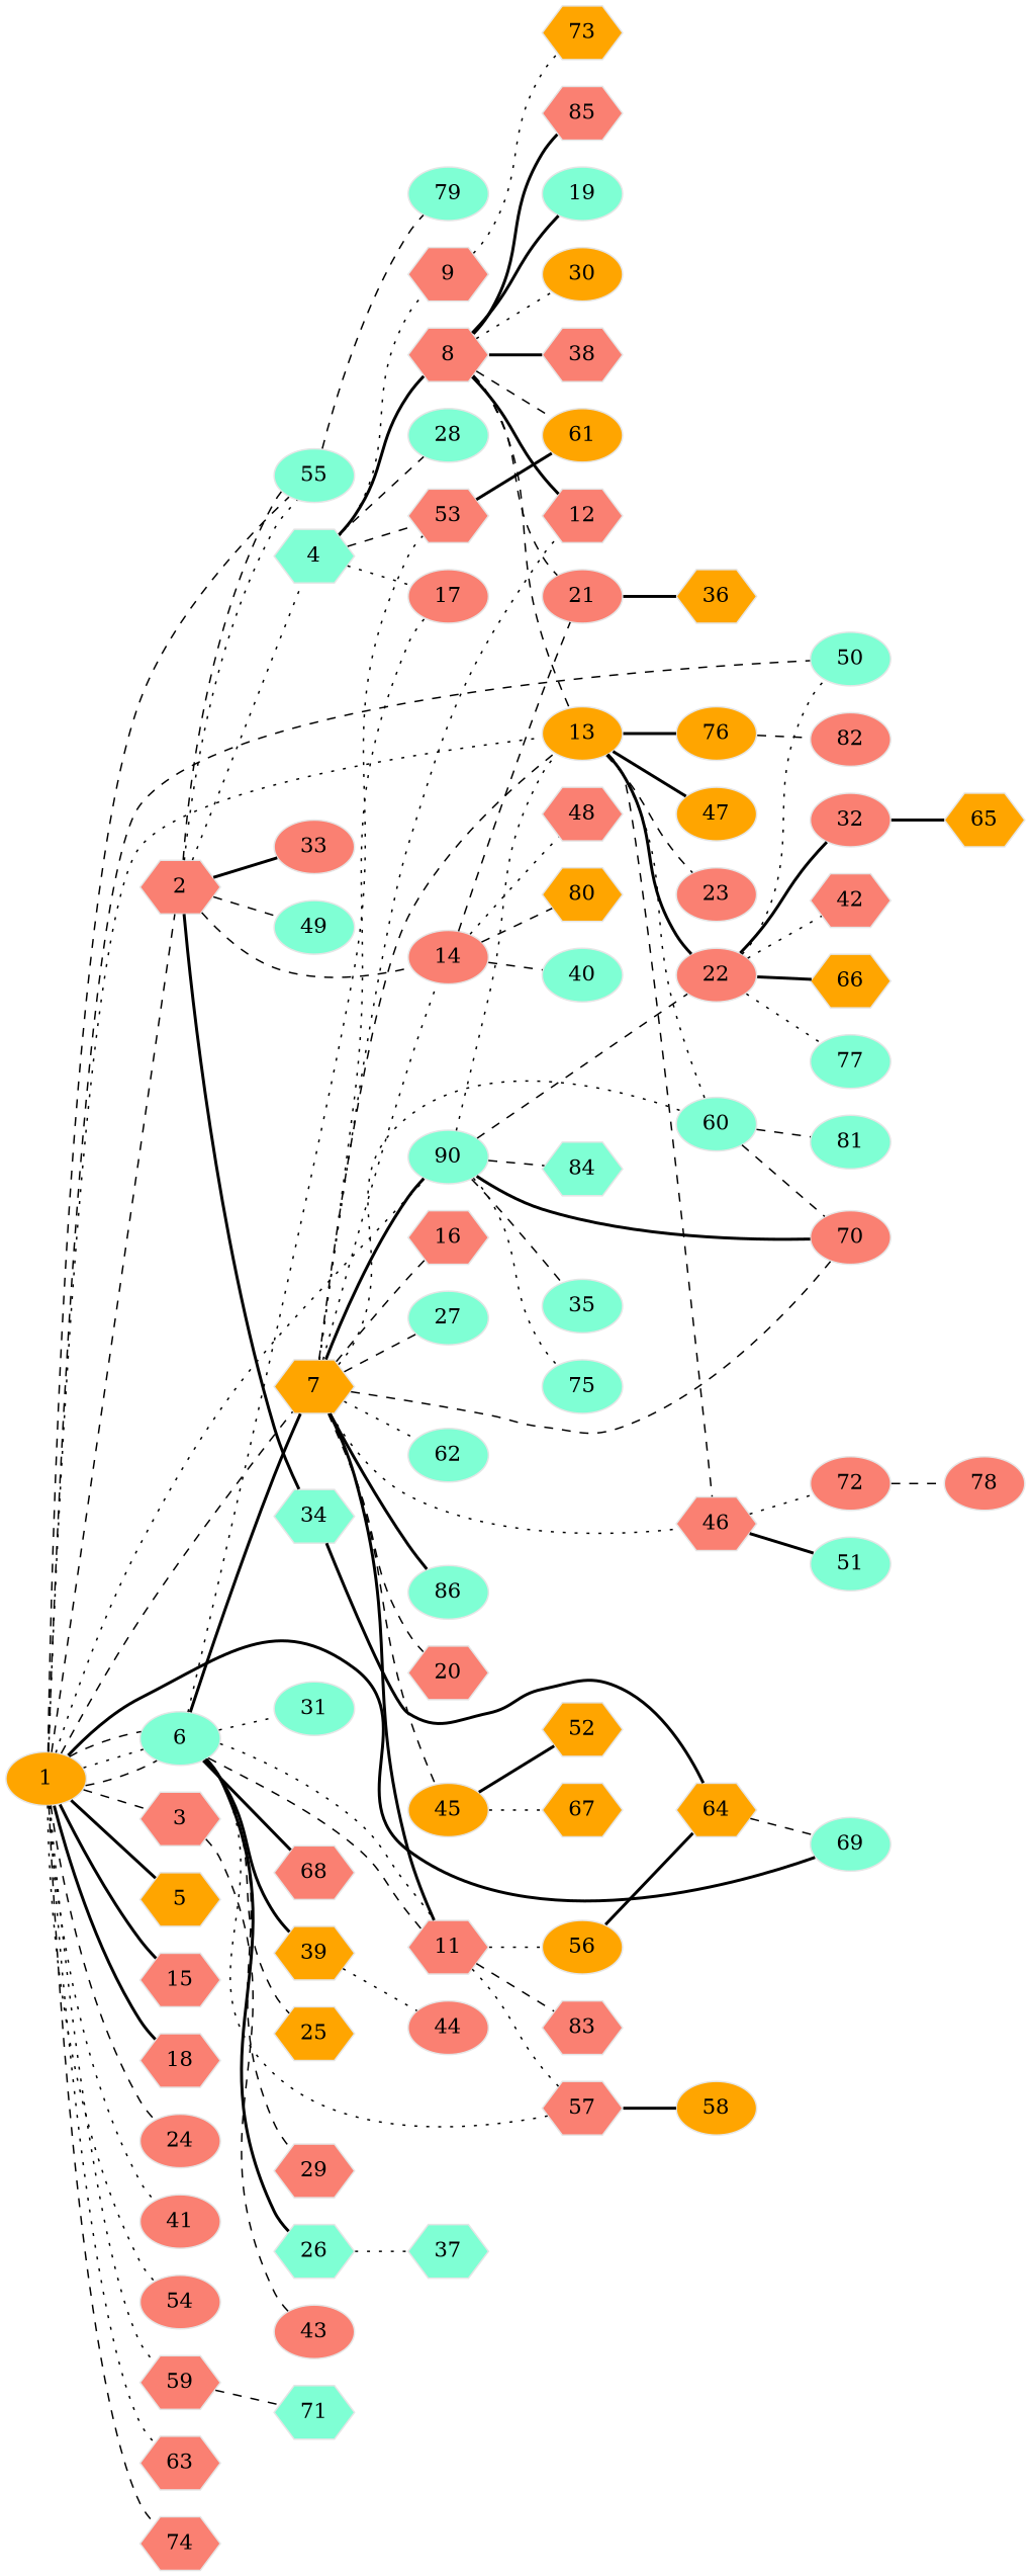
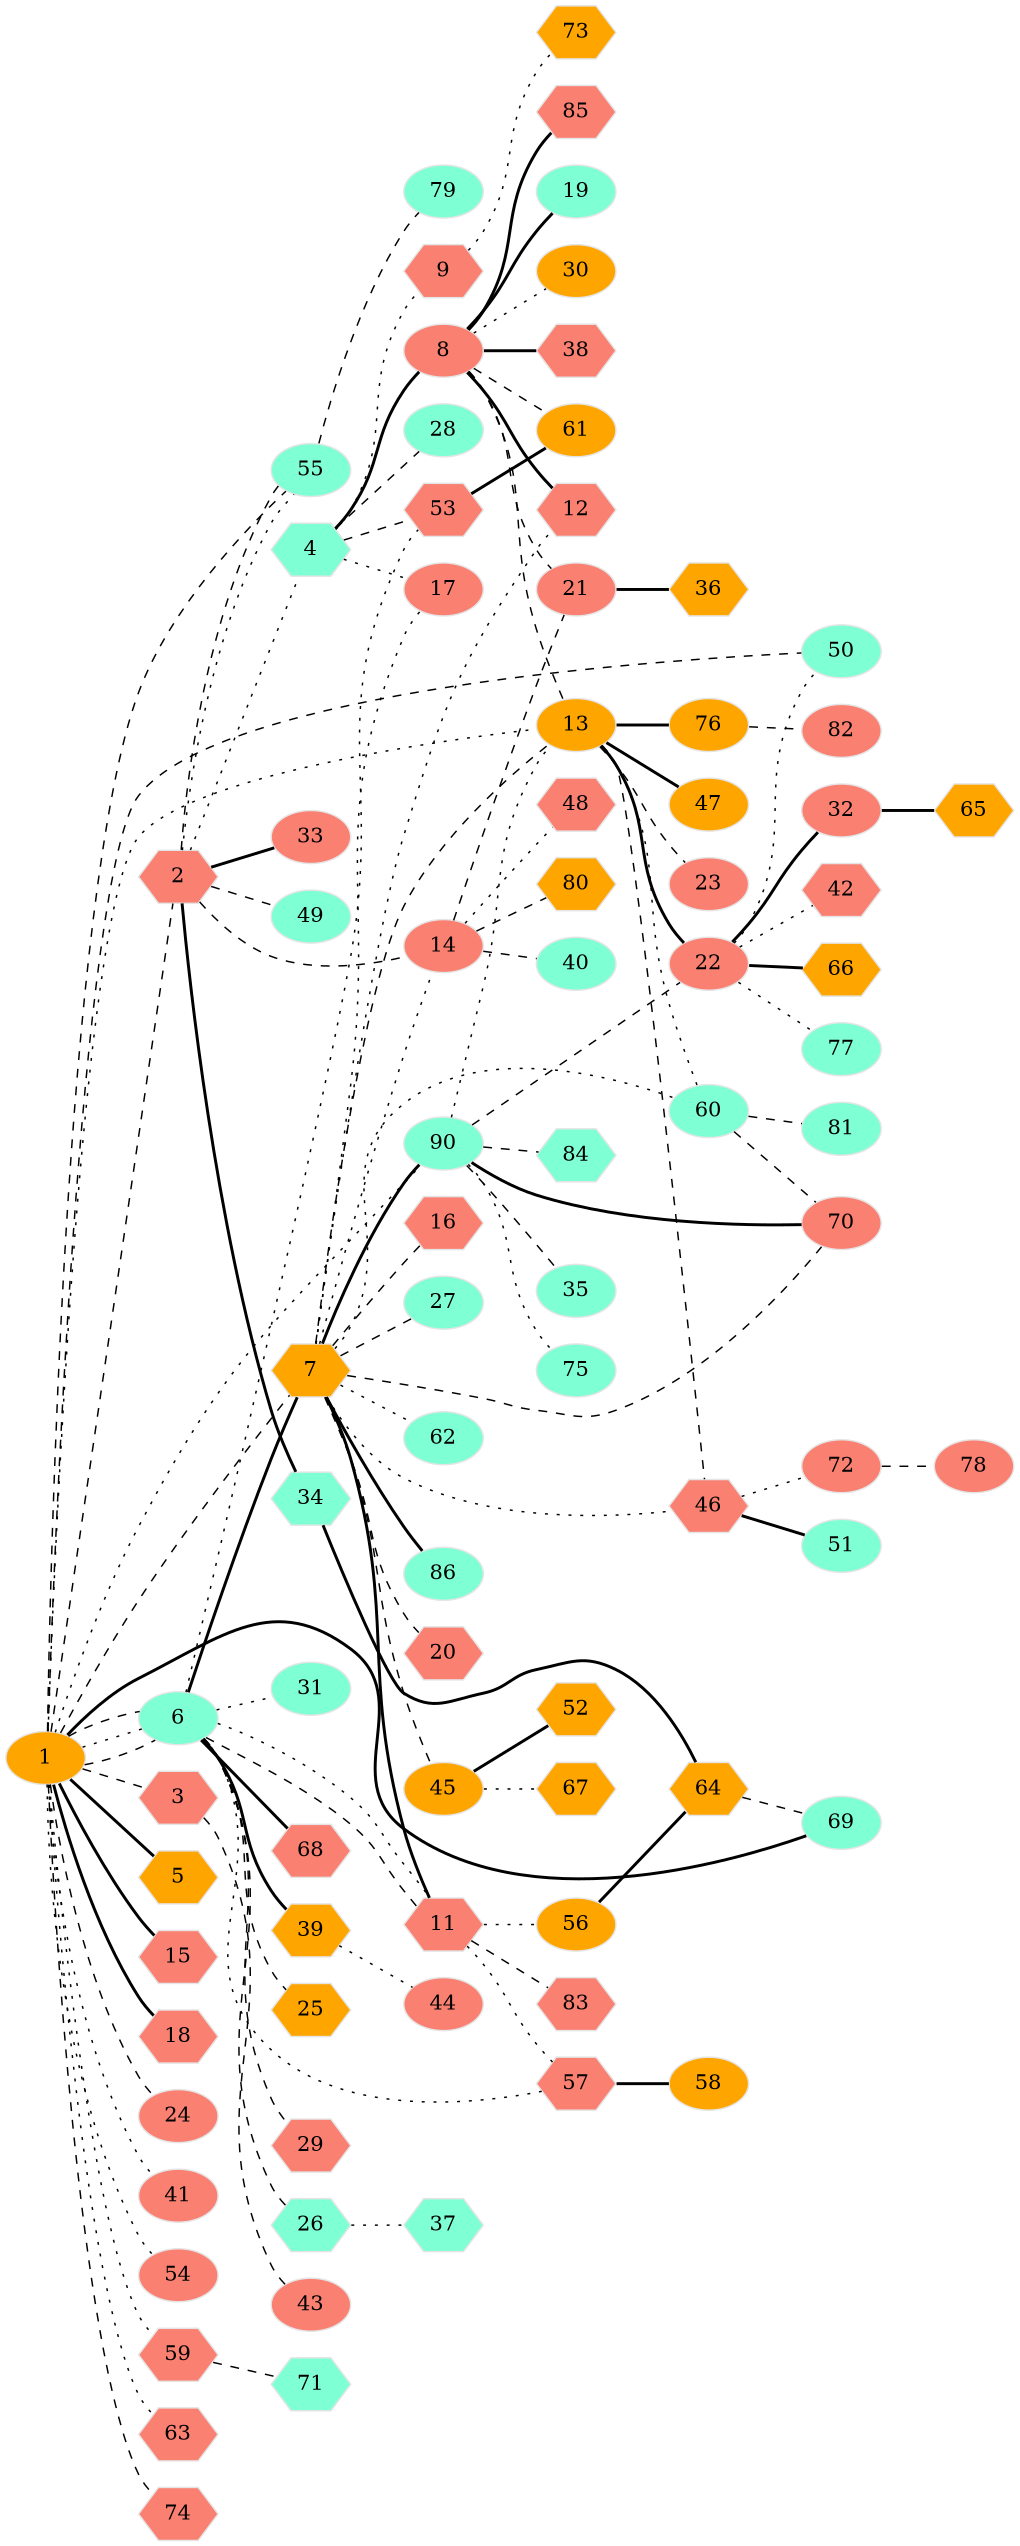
  graph {
    rankdir=LR
    node [color=gray90 fillcolor=salmon shape=ellipse style=filled]
    edge [style=dashed]
    1 [fillcolor=orange]
    2 [shape=hexagon]
    3 [shape=hexagon]
    5 [fillcolor=orange shape=hexagon]
    6 [fillcolor=aquamarine]
    7 [fillcolor=orange shape=hexagon]
    n7 [fillcolor=aquamarine label=90]
    13 [fillcolor=orange]
    15 [shape=hexagon]
    18 [shape=hexagon]
    24
    41
    50 [fillcolor=aquamarine]
    54
    55 [fillcolor=aquamarine]
    59 [shape=hexagon]
    63 [shape=hexagon]
    69 [fillcolor=aquamarine]
    74 [shape=hexagon]
    4 [fillcolor=aquamarine shape=hexagon]
    14
    33
    34 [fillcolor=aquamarine shape=hexagon]
    49 [fillcolor=aquamarine]
    43
    53 [shape=hexagon]
    11 [shape=hexagon]
    25 [fillcolor=orange shape=hexagon]
    26 [fillcolor=aquamarine shape=hexagon]
    29 [shape=hexagon]
    31 [fillcolor=aquamarine]
    39 [fillcolor=orange shape=hexagon]
    57 [shape=hexagon]
    68 [shape=hexagon]
    17
    12 [shape=hexagon]
    16 [shape=hexagon]
    20 [shape=hexagon]
    27 [fillcolor=aquamarine]
    45 [fillcolor=orange]
    46 [shape=hexagon]
    60 [fillcolor=aquamarine]
    62 [fillcolor=aquamarine]
    70
    86 [fillcolor=aquamarine]
    22
    35 [fillcolor=aquamarine]
    75 [fillcolor=aquamarine]
    84 [fillcolor=aquamarine shape=hexagon]
    23
    47 [fillcolor=orange]
    76 [fillcolor=orange]
    79 [fillcolor=aquamarine]
    71 [fillcolor=aquamarine shape=hexagon]
-   8 [shape=hexagon]
+   8
    9 [shape=hexagon]
    28 [fillcolor=aquamarine]
    21
    40 [fillcolor=aquamarine]
    48 [shape=hexagon]
    80 [fillcolor=orange shape=hexagon]
    64 [fillcolor=orange shape=hexagon]
    19 [fillcolor=aquamarine]
    30 [fillcolor=orange]
    38 [shape=hexagon]
    61 [fillcolor=orange]
    85 [shape=hexagon]
    73 [fillcolor=orange shape=hexagon]
    56 [fillcolor=orange]
    83 [shape=hexagon]
    37 [fillcolor=aquamarine shape=hexagon]
    44
    58 [fillcolor=orange]
    52 [fillcolor=orange shape=hexagon]
    67 [fillcolor=orange shape=hexagon]
    51 [fillcolor=aquamarine]
    72
    81 [fillcolor=aquamarine]
    36 [fillcolor=orange shape=hexagon]
    32
    42 [shape=hexagon]
    66 [fillcolor=orange shape=hexagon]
    77 [fillcolor=aquamarine]
    82
    65 [fillcolor=orange shape=hexagon]
    78
    1 -- 2
    1 -- 3
    1 -- 5 [style=bold]
    1 -- 6
    1 -- 6 [style=dotted]
    1 -- 6
    1 -- 7
    1 -- n7 [style=dotted]
    1 -- 13 [style=dotted]
    1 -- 15 [style=bold]
    1 -- 18 [style=bold]
    1 -- 24
    1 -- 41 [style=dotted]
    1 -- 50
    1 -- 54 [style=dotted]
    1 -- 55
    1 -- 59 [style=dotted]
    1 -- 63 [style=dotted]
    1 -- 69 [style=bold]
    1 -- 74
    2 -- 55 [style=dotted]
    2 -- 55
    2 -- 4 [style=dotted]
    2 -- 14
    2 -- 33 [style=bold]
    2 -- 34 [style=bold]
    2 -- 49
    3 -- 43
    6 -- 7 [style=bold]
    6 -- 53 [style=dotted]
    6 -- 11
    6 -- 11 [style=dotted]
    6 -- 25
-   6 -- 26 [style=bold]
+   6 -- 26
    6 -- 29
    6 -- 31 [style=dotted]
    6 -- 39 [style=bold]
    6 -- 57 [style=dotted]
    6 -- 68 [style=bold]
    7 -- n7 [style=bold]
    7 -- 13
    7 -- 14 [style=dotted]
    7 -- 11 [style=bold]
    7 -- 17 [style=dotted]
    7 -- 12 [style=dotted]
    7 -- 16
    7 -- 20
    7 -- 27
    7 -- 45
    7 -- 46 [style=dotted]
    7 -- 60 [style=dotted]
    7 -- 62 [style=dotted]
    7 -- 70
    7 -- 86 [style=bold]
    n7 -- 13 [style=dotted]
    n7 -- 70 [style=bold]
    n7 -- 22
    n7 -- 35
    n7 -- 75 [style=dotted]
    n7 -- 84
    13 -- 46
    13 -- 60 [style=dotted]
    13 -- 22 [style=bold]
    13 -- 23
    13 -- 47 [style=bold]
    13 -- 76 [style=bold]
    55 -- 79
    59 -- 71
    4 -- 53
    4 -- 17 [style=dotted]
    4 -- 8 [style=bold]
    4 -- 9 [style=dotted]
    4 -- 28
    14 -- 21
    14 -- 40
    14 -- 48 [style=dotted]
    14 -- 80
    34 -- 64 [style=bold]
    53 -- 61 [style=bold]
    11 -- 57 [style=dotted]
    11 -- 56 [style=dotted]
    11 -- 83
    26 -- 37 [style=dotted]
    39 -- 44 [style=dotted]
    57 -- 58 [style=bold]
    45 -- 52 [style=bold]
    45 -- 67 [style=dotted]
    46 -- 51 [style=bold]
    46 -- 72 [style=dotted]
    60 -- 70
    60 -- 81
    22 -- 50 [style=dotted]
    22 -- 32 [style=bold]
    22 -- 42 [style=dotted]
    22 -- 66 [style=bold]
    22 -- 77 [style=dotted]
    76 -- 82
    8 -- 13
    8 -- 12 [style=bold]
    8 -- 21
    8 -- 19 [style=bold]
    8 -- 30 [style=dotted]
    8 -- 38 [style=bold]
    8 -- 61
    8 -- 85 [style=bold]
    9 -- 73 [style=dotted]
    21 -- 36 [style=bold]
    64 -- 69
    56 -- 64 [style=bold]
    72 -- 78
    32 -- 65 [style=bold]
  }
